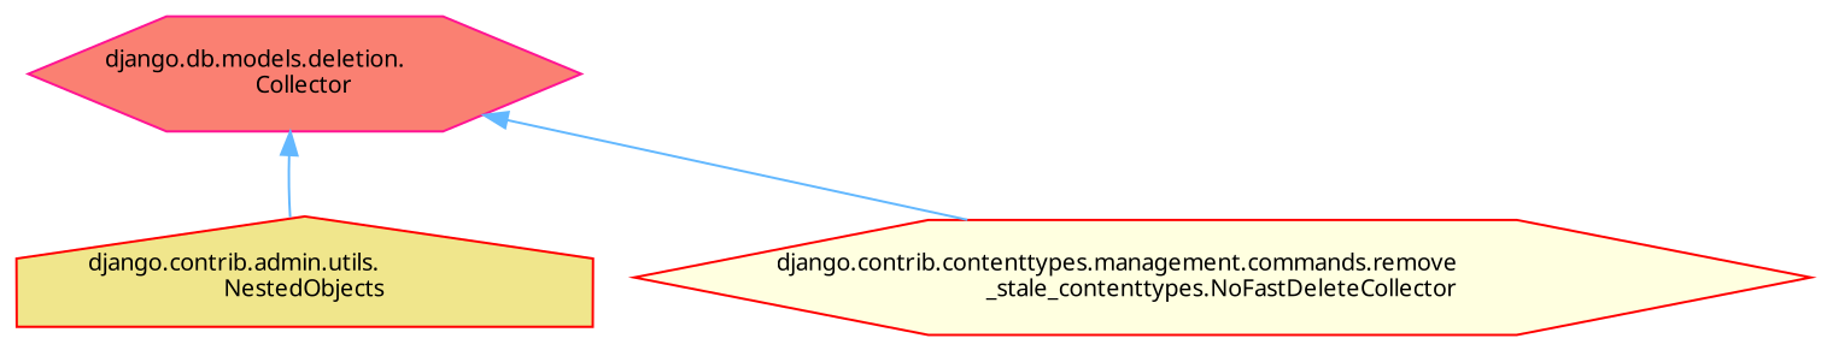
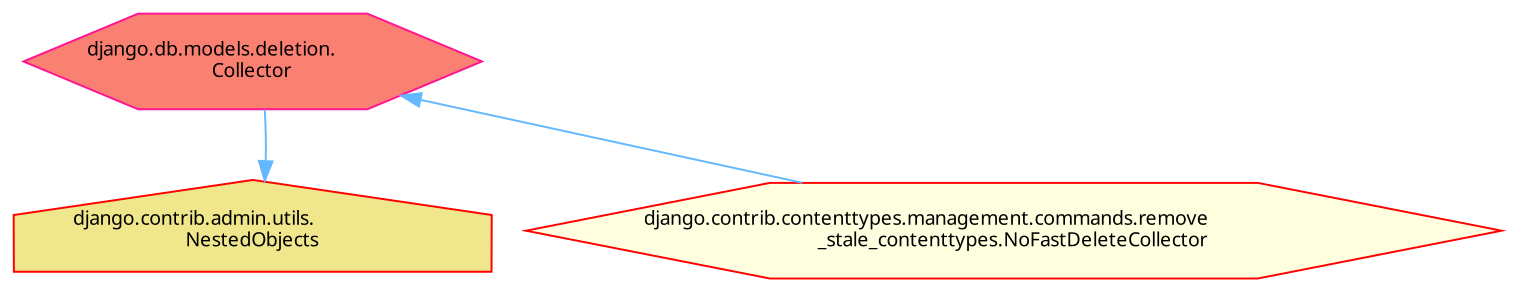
  digraph {
    rankdir=TB
    fontname="Noto Sans"
    node [color=red fontname="Noto Sans" fontsize=10 shape=hexagon style=filled]
    edge [color=steelblue1 dir=back fontname="Noto Sans" fontsize=10 labelfontname=Helvetica labelfontsize=10 style=solid]
    n1 [color=deeppink fillcolor=salmon fontcolor=black height=0.2 label="django.db.models.deletion.\lCollector" width=0.4]
    n2 [fillcolor=khaki height=0.2 label="django.contrib.admin.utils.\lNestedObjects" shape=house width=0.4]
    n3 [fillcolor=lightyellow height=0.2 label="django.contrib.contenttypes.management.commands.remove\l_stale_contenttypes.NoFastDeleteCollector" width=0.4]
-   n1 -> n2
+   n2 -> n1
    n1 -> n3
  }
